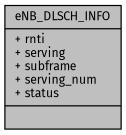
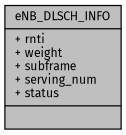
  digraph {
    fontname="Fira Sans"
-   n1 [color=black fillcolor=grey75 fontcolor=black fontname="Fira Sans" fontsize=10 height=0.2 label="{eNB_DLSCH_INFO\n|+ rnti\l+ serving\l+ subframe\l+ serving_num\l+ status\l|}" shape=record style=filled width=0.4]
+   n1 [color=black fillcolor=grey75 fontcolor=black fontname="Fira Sans" fontsize=10 height=0.2 label="{eNB_DLSCH_INFO\n|+ rnti\l+ weight\l+ subframe\l+ serving_num\l+ status\l|}" shape=record style=filled width=0.4]
  }
